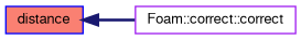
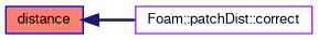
  digraph {
    rankdir=LR
    node [fontname=FreeSans fontsize=10 shape=record style=filled]
    n1 [color=blue fillcolor=salmon fontcolor=black height=0.2 label=distance width=0.4]
-   n2 [color=purple height=0.2 label="Foam::correct::correct" width=0.4 fillcolor=white]
+   n2 [color=purple height=0.2 label="Foam::patchDist::correct" width=0.4 fillcolor=white]
    n1 -> n2 [color=midnightblue dir=back fontname=FreeSans fontsize=10 labelfontname=FreeSans labelfontsize=10 style=bold]
  }
